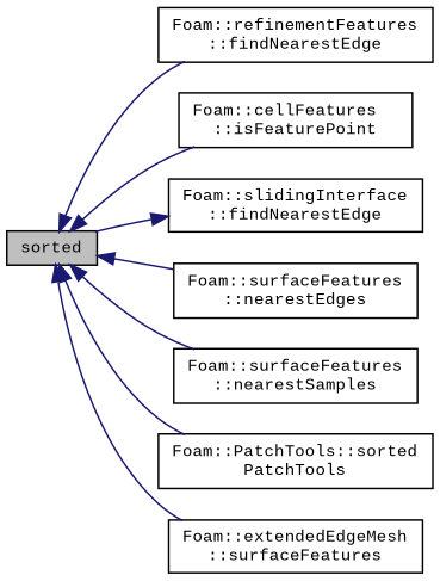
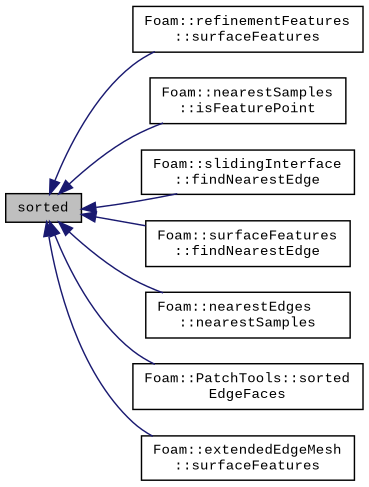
  digraph {
    fontname="Liberation Mono"
    rankdir=LR
    node [color=black fontname="Liberation Mono" fontsize=10 shape=record]
    edge [color=midnightblue dir=back fontname="Liberation Mono" fontsize=10 labelfontname=FreeSans labelfontsize=10 style=solid]
    n1 [fillcolor=grey75 fontcolor=black height=0.2 label=sorted style=filled width=0.4]
-   n2 [height=0.2 label="Foam::refinementFeatures\l::findNearestEdge" width=0.4]
-   n3 [height=0.2 label="Foam::cellFeatures\l::isFeaturePoint" width=0.4]
+   n2 [height=0.2 label="Foam::refinementFeatures\l::surfaceFeatures" width=0.4]
+   n3 [height=0.2 label="Foam::nearestSamples\l::isFeaturePoint" width=0.4]
    n4 [height=0.2 label="Foam::slidingInterface\l::findNearestEdge" width=0.4]
-   n5 [height=0.2 label="Foam::surfaceFeatures\l::nearestEdges" width=0.4]
-   n6 [height=0.2 label="Foam::surfaceFeatures\l::nearestSamples" width=0.4]
-   n7 [height=0.2 label="Foam::PatchTools::sorted\lPatchTools" width=0.4]
+   n5 [height=0.2 label="Foam::surfaceFeatures\l::findNearestEdge" width=0.4]
+   n6 [height=0.2 label="Foam::nearestEdges\l::nearestSamples" width=0.4]
+   n7 [height=0.2 label="Foam::PatchTools::sorted\lEdgeFaces" width=0.4]
    n8 [height=0.2 label="Foam::extendedEdgeMesh\l::surfaceFeatures" width=0.4]
    n1 -> n2
    n1 -> n3
-   n4 -> n1
+   n1 -> n4
    n1 -> n5
    n1 -> n6
    n1 -> n7
    n1 -> n8
  }
